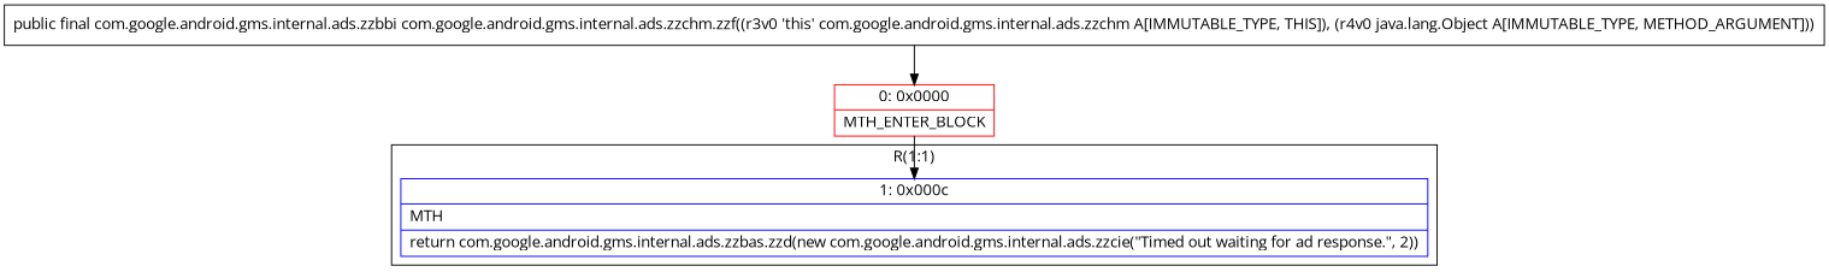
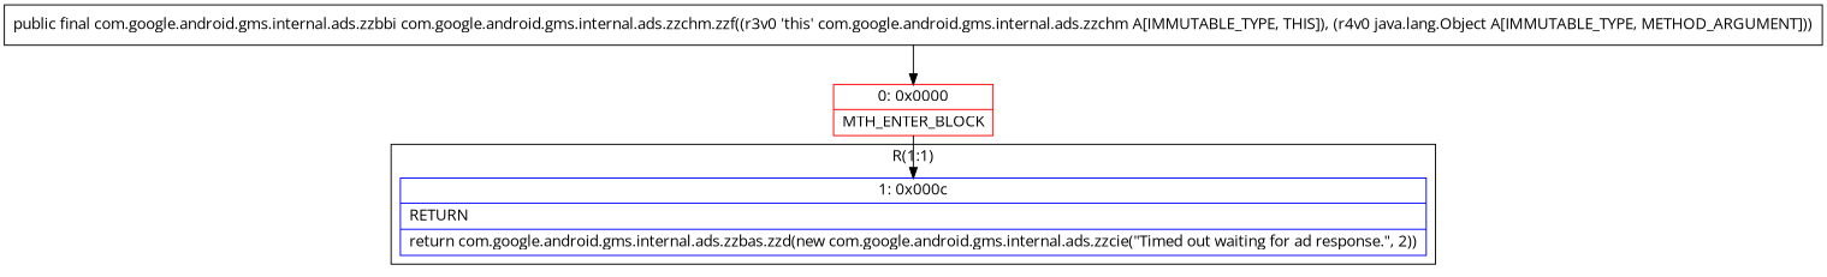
  digraph {
    fontname="Open Sans"
    node [shape=record fontname="Open Sans"]
    edge [fontname="Open Sans"]
-   n1 [color=blue label="{1\:\ 0x000c|MTH\l|return com.google.android.gms.internal.ads.zzbas.zzd(new com.google.android.gms.internal.ads.zzcie(\"Timed out waiting for ad response.\", 2))\l}"]
+   n1 [color=blue label="{1\:\ 0x000c|RETURN\l|return com.google.android.gms.internal.ads.zzbas.zzd(new com.google.android.gms.internal.ads.zzcie(\"Timed out waiting for ad response.\", 2))\l}"]
    n2 [color=red label="{0\:\ 0x0000|MTH_ENTER_BLOCK\l}"]
    n3 [label="{public final com.google.android.gms.internal.ads.zzbbi com.google.android.gms.internal.ads.zzchm.zzf((r3v0 'this' com.google.android.gms.internal.ads.zzchm A[IMMUTABLE_TYPE, THIS]), (r4v0 java.lang.Object A[IMMUTABLE_TYPE, METHOD_ARGUMENT])) }"]
    subgraph cluster_1 {
      label="R(1:1)"
      n1
    }
    n2 -> n1
    n3 -> n2
  }
